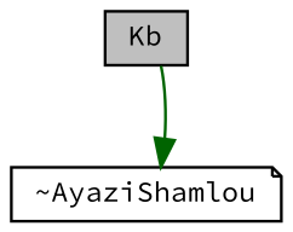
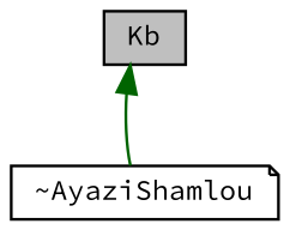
  digraph {
    rankdir=TB
    fontname="Source Code Pro"
    node [color=black fontname="Source Code Pro" fontsize=10]
    n1 [fillcolor=grey75 fontcolor=black height=0.2 label=Kb shape=box style=filled width=0.4]
    n2 [height=0.2 label="~AyaziShamlou" shape=note width=0.4]
-   n2 -> n1 [color=darkgreen dir=back fontname="Source Code Pro" fontsize=10 labelfontname=Helvetica labelfontsize=10 style=solid]
+   n1 -> n2 [color=darkgreen dir=back fontname="Source Code Pro" fontsize=10 labelfontname=Helvetica labelfontsize=10 style=solid]
  }
